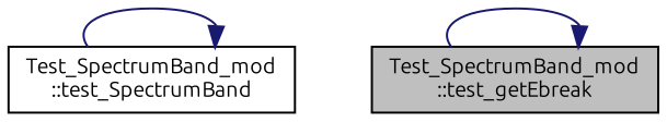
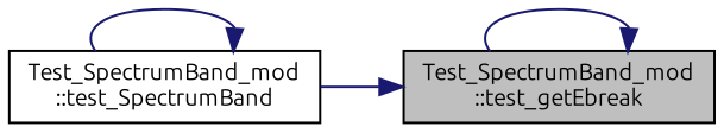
  digraph {
    rankdir=RL
    fontname=Ubuntu
    node [color=black fontname=Ubuntu fontsize=10 shape=record style=filled]
    edge [color=midnightblue dir=back fontname=Ubuntu fontsize=10 labelfontname=Helvetica labelfontsize=10 style=solid]
    n1 [fillcolor=grey75 fontcolor=black height=0.2 label="Test_SpectrumBand_mod\l::test_getEbreak" width=0.4]
    n2 [fillcolor=white height=0.2 label="Test_SpectrumBand_mod\l::test_SpectrumBand" width=0.4]
    n1 -> n1
+   n1 -> n2
    n2 -> n2
  }
